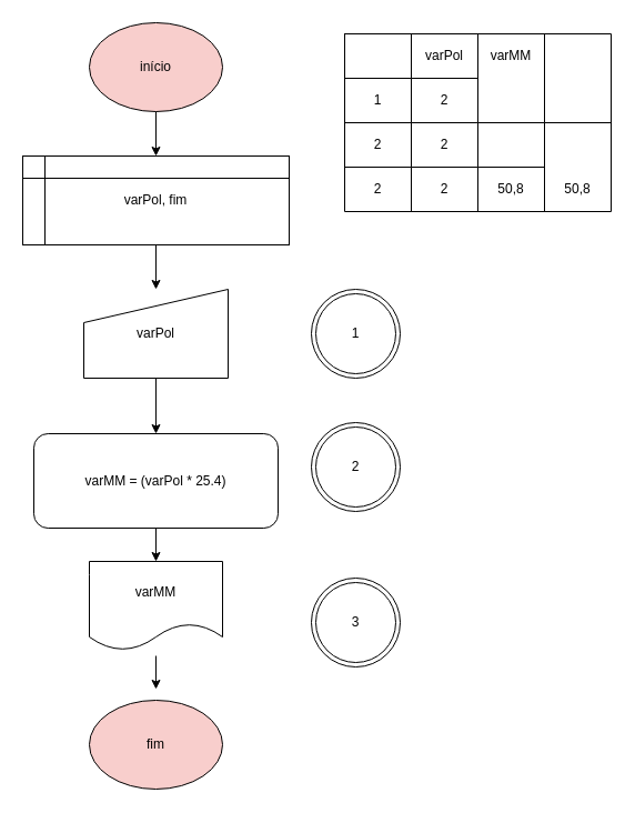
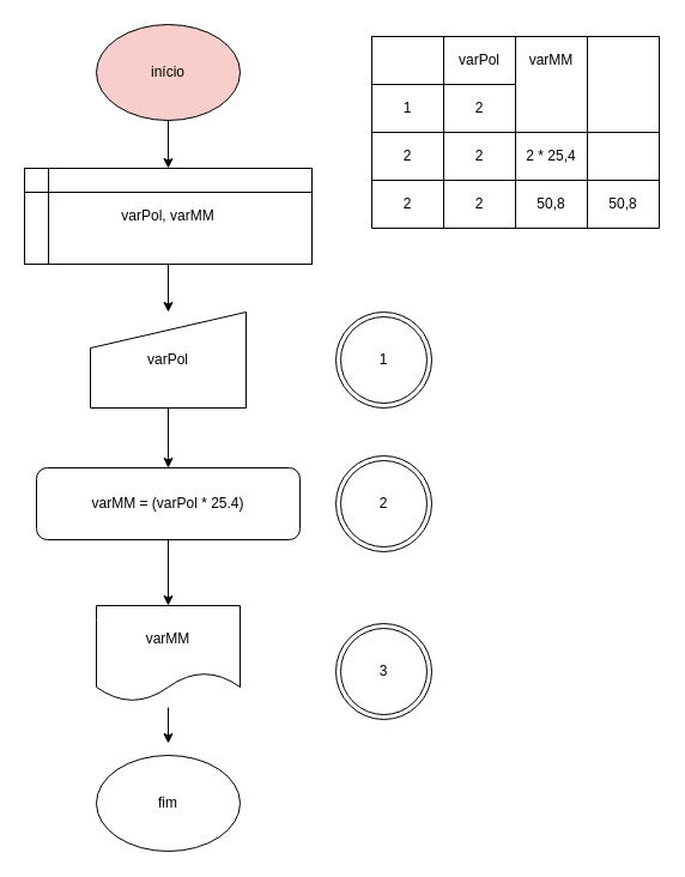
  <mxCell id="0" />
  <mxCell id="1" parent="0" />
  <mxCell id="2" value="início" style="ellipse;whiteSpace=wrap;html=1;fillColor=#f8cecc;" vertex="1" parent="1"><mxGeometry x="80" y="20" width="120" height="80" as="geometry" /></mxCell>
- <mxCell id="3" value="varPol, fim" style="shape=internalStorage;whiteSpace=wrap;html=1;backgroundOutline=1;" vertex="1" parent="1"><mxGeometry x="20" y="140" width="240" height="80" as="geometry" /></mxCell>
+ <mxCell id="3" value="varPol, varMM" style="shape=internalStorage;whiteSpace=wrap;html=1;backgroundOutline=1;" vertex="1" parent="1"><mxGeometry x="20" y="140" width="240" height="80" as="geometry" /></mxCell>
  <mxCell id="4" value="varPol" style="shape=manualInput;whiteSpace=wrap;html=1;" vertex="1" parent="1"><mxGeometry x="75" y="260" width="130" height="80" as="geometry" /></mxCell>
- <mxCell id="5" value="varMM = (varPol&amp;nbsp;* 25.4)" style="rounded=1;whiteSpace=wrap;html=1;" vertex="1" parent="1"><mxGeometry x="30" y="390" width="220" height="85" as="geometry" /></mxCell>
+ <mxCell id="5" value="varMM = (varPol&amp;nbsp;* 25.4)" style="rounded=1;whiteSpace=wrap;html=1;" vertex="1" parent="1"><mxGeometry x="30" y="390" width="220" height="60" as="geometry" /></mxCell>
  <mxCell id="6" value="varMM" style="shape=document;whiteSpace=wrap;html=1;boundedLbl=1;" vertex="1" parent="1"><mxGeometry x="80" y="505" width="120" height="80" as="geometry" /></mxCell>
- <mxCell id="7" value="fim" style="ellipse;whiteSpace=wrap;html=1;fillColor=#f8cecc;" vertex="1" parent="1"><mxGeometry x="80" y="630" width="120" height="80" as="geometry" /></mxCell>
+ <mxCell id="7" value="fim" style="ellipse;whiteSpace=wrap;html=1;" vertex="1" parent="1"><mxGeometry x="80" y="630" width="120" height="80" as="geometry" /></mxCell>
  <mxCell id="8" value="" style="endArrow=classic;html=1;exitX=0.5;exitY=1;exitDx=0;exitDy=0;" edge="1" parent="1" source="2"><mxGeometry width="50" height="50" relative="1" as="geometry"><mxPoint x="180" y="360" as="sourcePoint" /><mxPoint x="140" y="140" as="targetPoint" /></mxGeometry></mxCell>
  <mxCell id="9" value="" style="endArrow=classic;html=1;" edge="1" parent="1"><mxGeometry width="50" height="50" relative="1" as="geometry"><mxPoint x="140" y="590" as="sourcePoint" /><mxPoint x="140" y="620" as="targetPoint" /></mxGeometry></mxCell>
  <mxCell id="10" value="" style="endArrow=classic;html=1;exitX=0.5;exitY=1;exitDx=0;exitDy=0;entryX=0.5;entryY=0;entryDx=0;entryDy=0;" edge="1" parent="1" source="5" target="6"><mxGeometry width="50" height="50" relative="1" as="geometry"><mxPoint x="180" y="360" as="sourcePoint" /><mxPoint x="230" y="310" as="targetPoint" /></mxGeometry></mxCell>
  <mxCell id="11" value="" style="endArrow=classic;html=1;exitX=0.5;exitY=1;exitDx=0;exitDy=0;entryX=0.5;entryY=0;entryDx=0;entryDy=0;" edge="1" parent="1" source="4" target="5"><mxGeometry width="50" height="50" relative="1" as="geometry"><mxPoint x="270" y="370" as="sourcePoint" /><mxPoint x="320" y="320" as="targetPoint" /></mxGeometry></mxCell>
  <mxCell id="12" value="" style="endArrow=classic;html=1;exitX=0.5;exitY=1;exitDx=0;exitDy=0;entryX=0.5;entryY=0;entryDx=0;entryDy=0;" edge="1" parent="1" source="3" target="4"><mxGeometry width="50" height="50" relative="1" as="geometry"><mxPoint x="180" y="360" as="sourcePoint" /><mxPoint x="230" y="310" as="targetPoint" /></mxGeometry></mxCell>
  <mxCell id="13" value="1" style="ellipse;shape=doubleEllipse;whiteSpace=wrap;html=1;aspect=fixed;" vertex="1" parent="1"><mxGeometry x="280" y="260" width="80" height="80" as="geometry" /></mxCell>
  <mxCell id="14" value="2" style="ellipse;shape=doubleEllipse;whiteSpace=wrap;html=1;aspect=fixed;" vertex="1" parent="1"><mxGeometry x="280" y="380" width="80" height="80" as="geometry" /></mxCell>
  <mxCell id="15" value="3" style="ellipse;shape=doubleEllipse;whiteSpace=wrap;html=1;aspect=fixed;" vertex="1" parent="1"><mxGeometry x="280" y="520" width="80" height="80" as="geometry" /></mxCell>
  <mxCell id="16" value="" style="shape=table;html=1;whiteSpace=wrap;startSize=0;container=1;collapsible=0;childLayout=tableLayout;" vertex="1" parent="1"><mxGeometry x="310" y="30" width="240" height="160" as="geometry" /></mxCell>
  <mxCell id="17" style="shape=partialRectangle;html=1;whiteSpace=wrap;collapsible=0;dropTarget=0;pointerEvents=0;fillColor=none;top=0;left=0;bottom=0;right=0;points=[[0,0.5],[1,0.5]];portConstraint=eastwest;" vertex="1" parent="16"><mxGeometry width="240" height="40" as="geometry" /></mxCell>
  <mxCell id="18" value="varPol" style="shape=partialRectangle;html=1;whiteSpace=wrap;connectable=0;fillColor=none;top=0;left=0;bottom=0;right=0;overflow=hidden;" vertex="1" parent="17"><mxGeometry x="60" width="60" height="40" as="geometry" /></mxCell>
  <mxCell id="19" value="varMM" style="shape=partialRectangle;html=1;whiteSpace=wrap;connectable=0;fillColor=none;top=0;left=0;bottom=0;right=0;overflow=hidden;" vertex="1" parent="17"><mxGeometry x="120" width="60" height="40" as="geometry" /></mxCell>
  <mxCell id="20" value="" style="shape=partialRectangle;html=1;whiteSpace=wrap;collapsible=0;dropTarget=0;pointerEvents=0;fillColor=none;top=0;left=0;bottom=0;right=0;points=[[0,0.5],[1,0.5]];portConstraint=eastwest;" vertex="1" parent="16"><mxGeometry y="40" width="240" height="40" as="geometry" /></mxCell>
  <mxCell id="21" value="1" style="shape=partialRectangle;html=1;whiteSpace=wrap;connectable=0;fillColor=none;top=0;left=0;bottom=0;right=0;overflow=hidden;" vertex="1" parent="20"><mxGeometry width="60" height="40" as="geometry" /></mxCell>
  <mxCell id="22" value="2" style="shape=partialRectangle;html=1;whiteSpace=wrap;connectable=0;fillColor=none;top=0;left=0;bottom=0;right=0;overflow=hidden;" vertex="1" parent="20"><mxGeometry x="60" width="60" height="40" as="geometry" /></mxCell>
  <mxCell id="23" value="" style="shape=partialRectangle;html=1;whiteSpace=wrap;connectable=0;fillColor=none;top=0;left=0;bottom=0;right=0;overflow=hidden;" vertex="1" parent="20"><mxGeometry x="120" width="60" height="40" as="geometry" /></mxCell>
  <mxCell id="24" style="shape=partialRectangle;html=1;whiteSpace=wrap;connectable=0;fillColor=none;top=0;left=0;bottom=0;right=0;overflow=hidden;" vertex="1" parent="20"><mxGeometry x="180" width="60" height="40" as="geometry" /></mxCell>
  <mxCell id="25" value="" style="shape=partialRectangle;html=1;whiteSpace=wrap;collapsible=0;dropTarget=0;pointerEvents=0;fillColor=none;top=0;left=0;bottom=0;right=0;points=[[0,0.5],[1,0.5]];portConstraint=eastwest;" vertex="1" parent="16"><mxGeometry y="80" width="240" height="40" as="geometry" /></mxCell>
  <mxCell id="26" value="2" style="shape=partialRectangle;html=1;whiteSpace=wrap;connectable=0;fillColor=none;top=0;left=0;bottom=0;right=0;overflow=hidden;" vertex="1" parent="25"><mxGeometry width="60" height="40" as="geometry" /></mxCell>
  <mxCell id="27" value="2" style="shape=partialRectangle;html=1;whiteSpace=wrap;connectable=0;fillColor=none;top=0;left=0;bottom=0;right=0;overflow=hidden;" vertex="1" parent="25"><mxGeometry x="60" width="60" height="40" as="geometry" /></mxCell>
+ <mxCell id="28" value="2 * 25,4" style="shape=partialRectangle;html=1;whiteSpace=wrap;connectable=0;fillColor=none;top=0;left=0;bottom=0;right=0;overflow=hidden;" vertex="1" parent="25"><mxGeometry x="120" width="60" height="40" as="geometry" /></mxCell>
  <mxCell id="29" style="shape=partialRectangle;html=1;whiteSpace=wrap;connectable=0;fillColor=none;top=0;left=0;bottom=0;right=0;overflow=hidden;" vertex="1" parent="25"><mxGeometry x="180" width="60" height="40" as="geometry" /></mxCell>
  <mxCell id="30" value="" style="shape=partialRectangle;html=1;whiteSpace=wrap;collapsible=0;dropTarget=0;pointerEvents=0;fillColor=none;top=0;left=0;bottom=0;right=0;points=[[0,0.5],[1,0.5]];portConstraint=eastwest;" vertex="1" parent="16"><mxGeometry y="120" width="240" height="40" as="geometry" /></mxCell>
  <mxCell id="31" value="2" style="shape=partialRectangle;html=1;whiteSpace=wrap;connectable=0;fillColor=none;top=0;left=0;bottom=0;right=0;overflow=hidden;" vertex="1" parent="30"><mxGeometry width="60" height="40" as="geometry" /></mxCell>
  <mxCell id="32" value="2" style="shape=partialRectangle;html=1;whiteSpace=wrap;connectable=0;fillColor=none;top=0;left=0;bottom=0;right=0;overflow=hidden;" vertex="1" parent="30"><mxGeometry x="60" width="60" height="40" as="geometry" /></mxCell>
  <mxCell id="33" value="50,8" style="shape=partialRectangle;html=1;whiteSpace=wrap;connectable=0;fillColor=none;top=0;left=0;bottom=0;right=0;overflow=hidden;" vertex="1" parent="30"><mxGeometry x="120" width="60" height="40" as="geometry" /></mxCell>
  <mxCell id="34" value="50,8" style="shape=partialRectangle;html=1;whiteSpace=wrap;connectable=0;fillColor=none;top=0;left=0;bottom=0;right=0;overflow=hidden;" vertex="1" parent="30"><mxGeometry x="180" width="60" height="40" as="geometry" /></mxCell>
